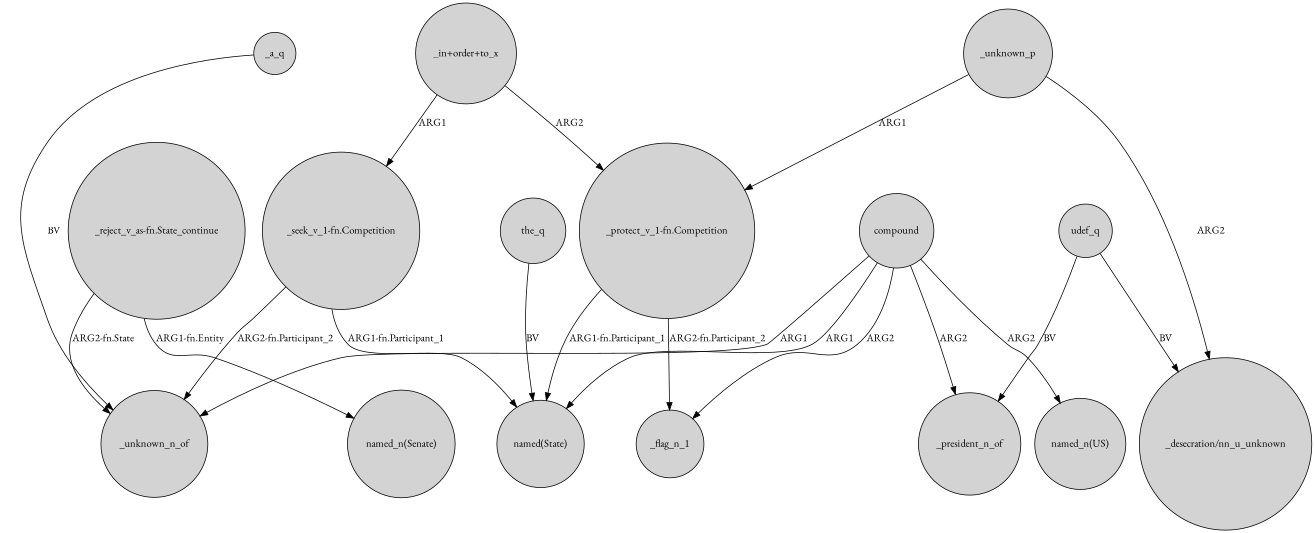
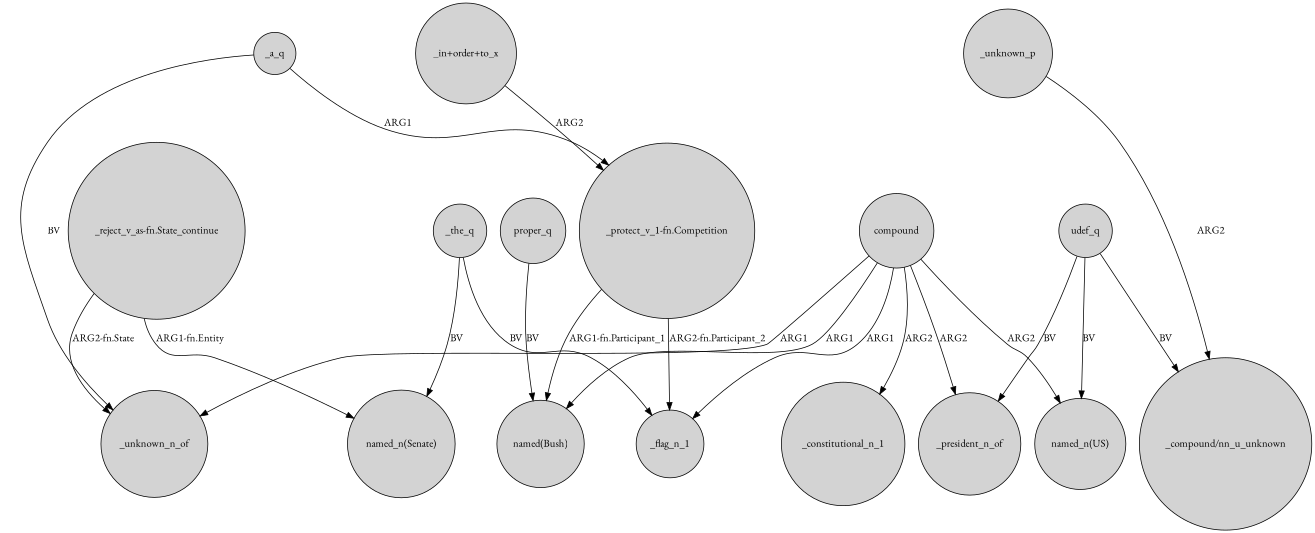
  digraph {
    fontname="EB Garamond"
    node [fontname="EB Garamond" shape=circle style=filled]
    edge [fontname="EB Garamond"]
    "_protect_v_1-fn.Competition"
    _flag_n_1
-   "named(Bush)" [label="named(State)"]
+   "named(Bush)"
    udef_q
-   "_desecration/nn_u_unknown"
+   "_desecration/nn_u_unknown" [label="_compound/nn_u_unknown"]
    _president_n_of
    "named_n(US)"
    n8 [label=_unknown_p]
    "_reject_v_as-fn.State_continue"
    "named_n(Senate)"
    n11 [label=_unknown_n_of]
    compound
-   proper_q [label=the_q]
+   _constitutional_n_1
+   _the_q
+   proper_q
    "_in+order+to_x"
-   "_seek_v_1-fn.Competition"
    _a_q
    "_protect_v_1-fn.Competition" -> _flag_n_1 [label="ARG2-fn.Participant_2"]
    "_protect_v_1-fn.Competition" -> "named(Bush)" [label="ARG1-fn.Participant_1"]
    udef_q -> "_desecration/nn_u_unknown" [label=BV]
    udef_q -> _president_n_of [label=BV]
-   n8 -> "_protect_v_1-fn.Competition" [label=ARG1]
+   udef_q -> "named_n(US)" [label=BV]
+   _a_q -> "_protect_v_1-fn.Competition" [label=ARG1]
    n8 -> "_desecration/nn_u_unknown" [label=ARG2]
    "_reject_v_as-fn.State_continue" -> "named_n(Senate)" [label="ARG1-fn.Entity"]
    "_reject_v_as-fn.State_continue" -> n11 [label="ARG2-fn.State"]
-   compound -> _flag_n_1 [label=ARG2]
+   compound -> _flag_n_1 [label=ARG1]
    compound -> "named(Bush)" [label=ARG1]
    compound -> _president_n_of [label=ARG2]
    compound -> "named_n(US)" [label=ARG2]
    compound -> n11 [label=ARG1]
+   compound -> _constitutional_n_1 [label=ARG2]
+   _the_q -> _flag_n_1 [label=BV]
+   _the_q -> "named_n(Senate)" [label=BV]
    proper_q -> "named(Bush)" [label=BV]
    "_in+order+to_x" -> "_protect_v_1-fn.Competition" [label=ARG2]
-   "_in+order+to_x" -> "_seek_v_1-fn.Competition" [label=ARG1]
-   "_seek_v_1-fn.Competition" -> "named(Bush)" [label="ARG1-fn.Participant_1"]
-   "_seek_v_1-fn.Competition" -> n11 [label="ARG2-fn.Participant_2"]
    _a_q -> n11 [label=BV]
  }
